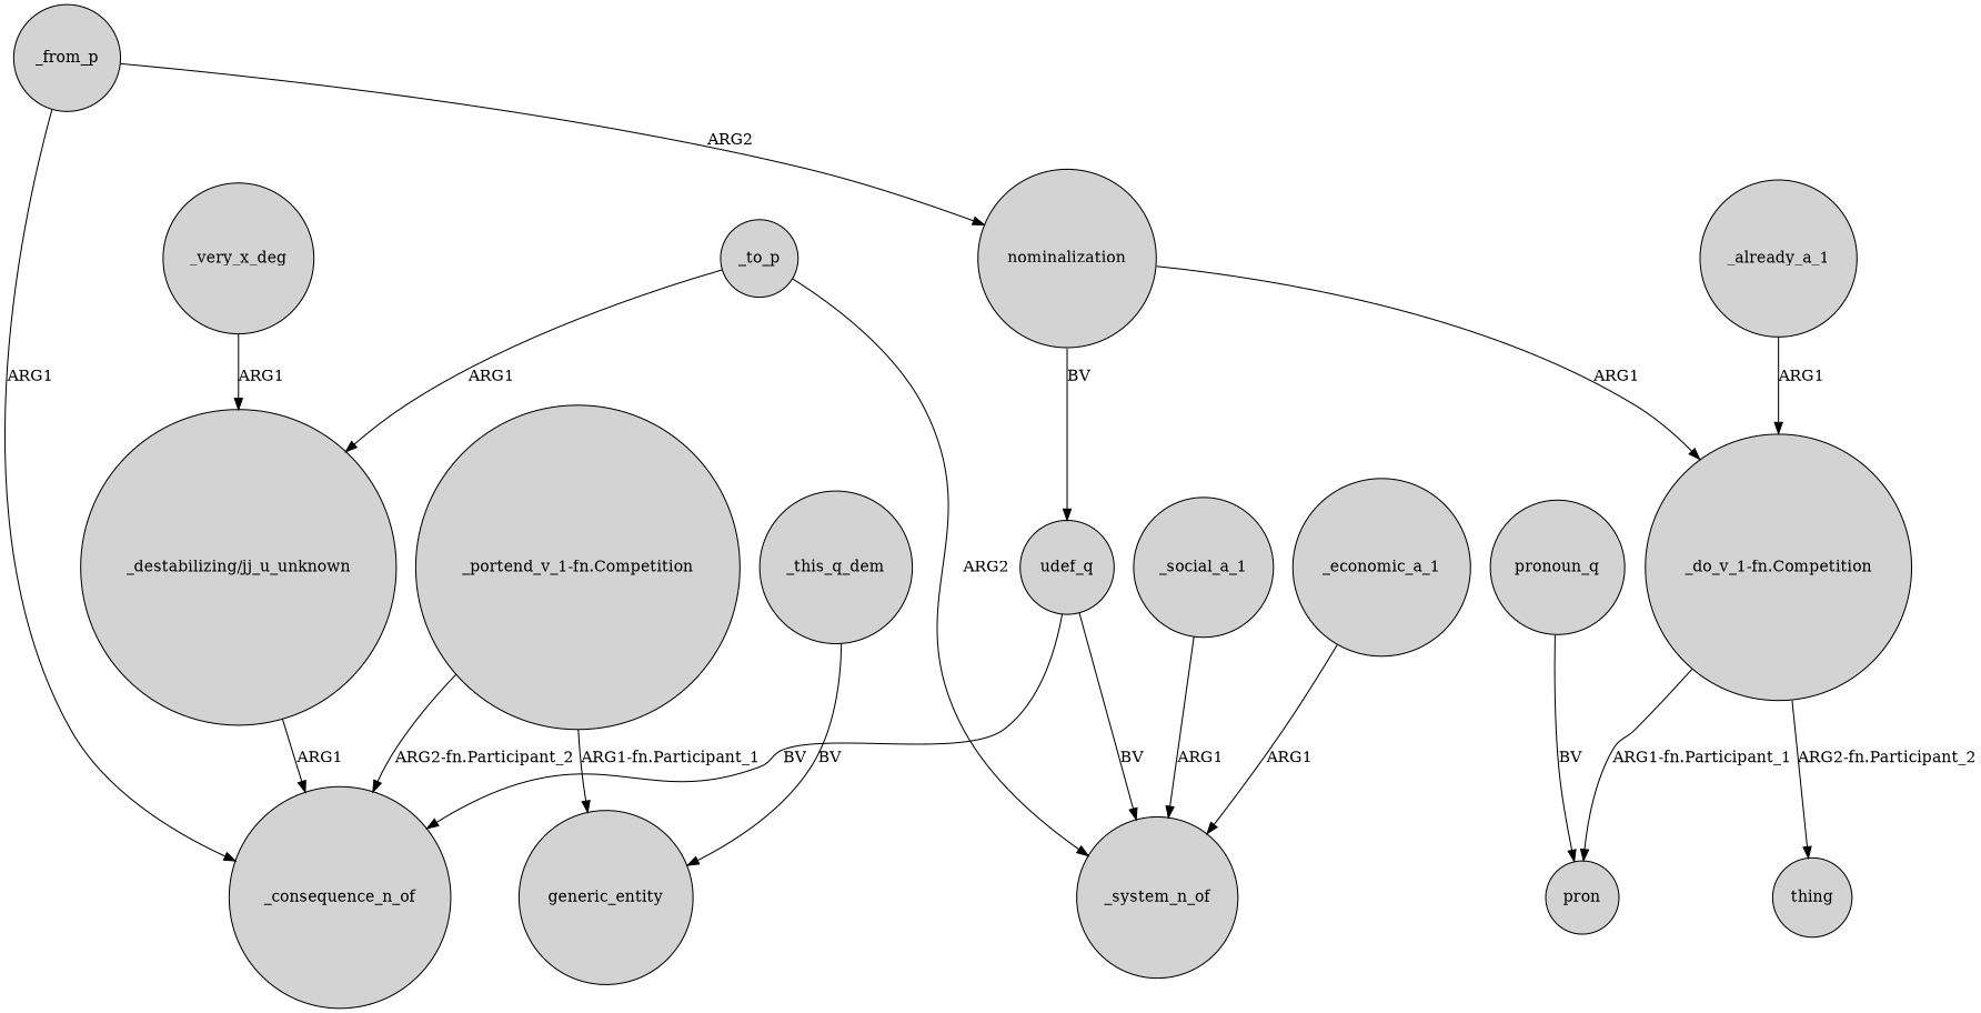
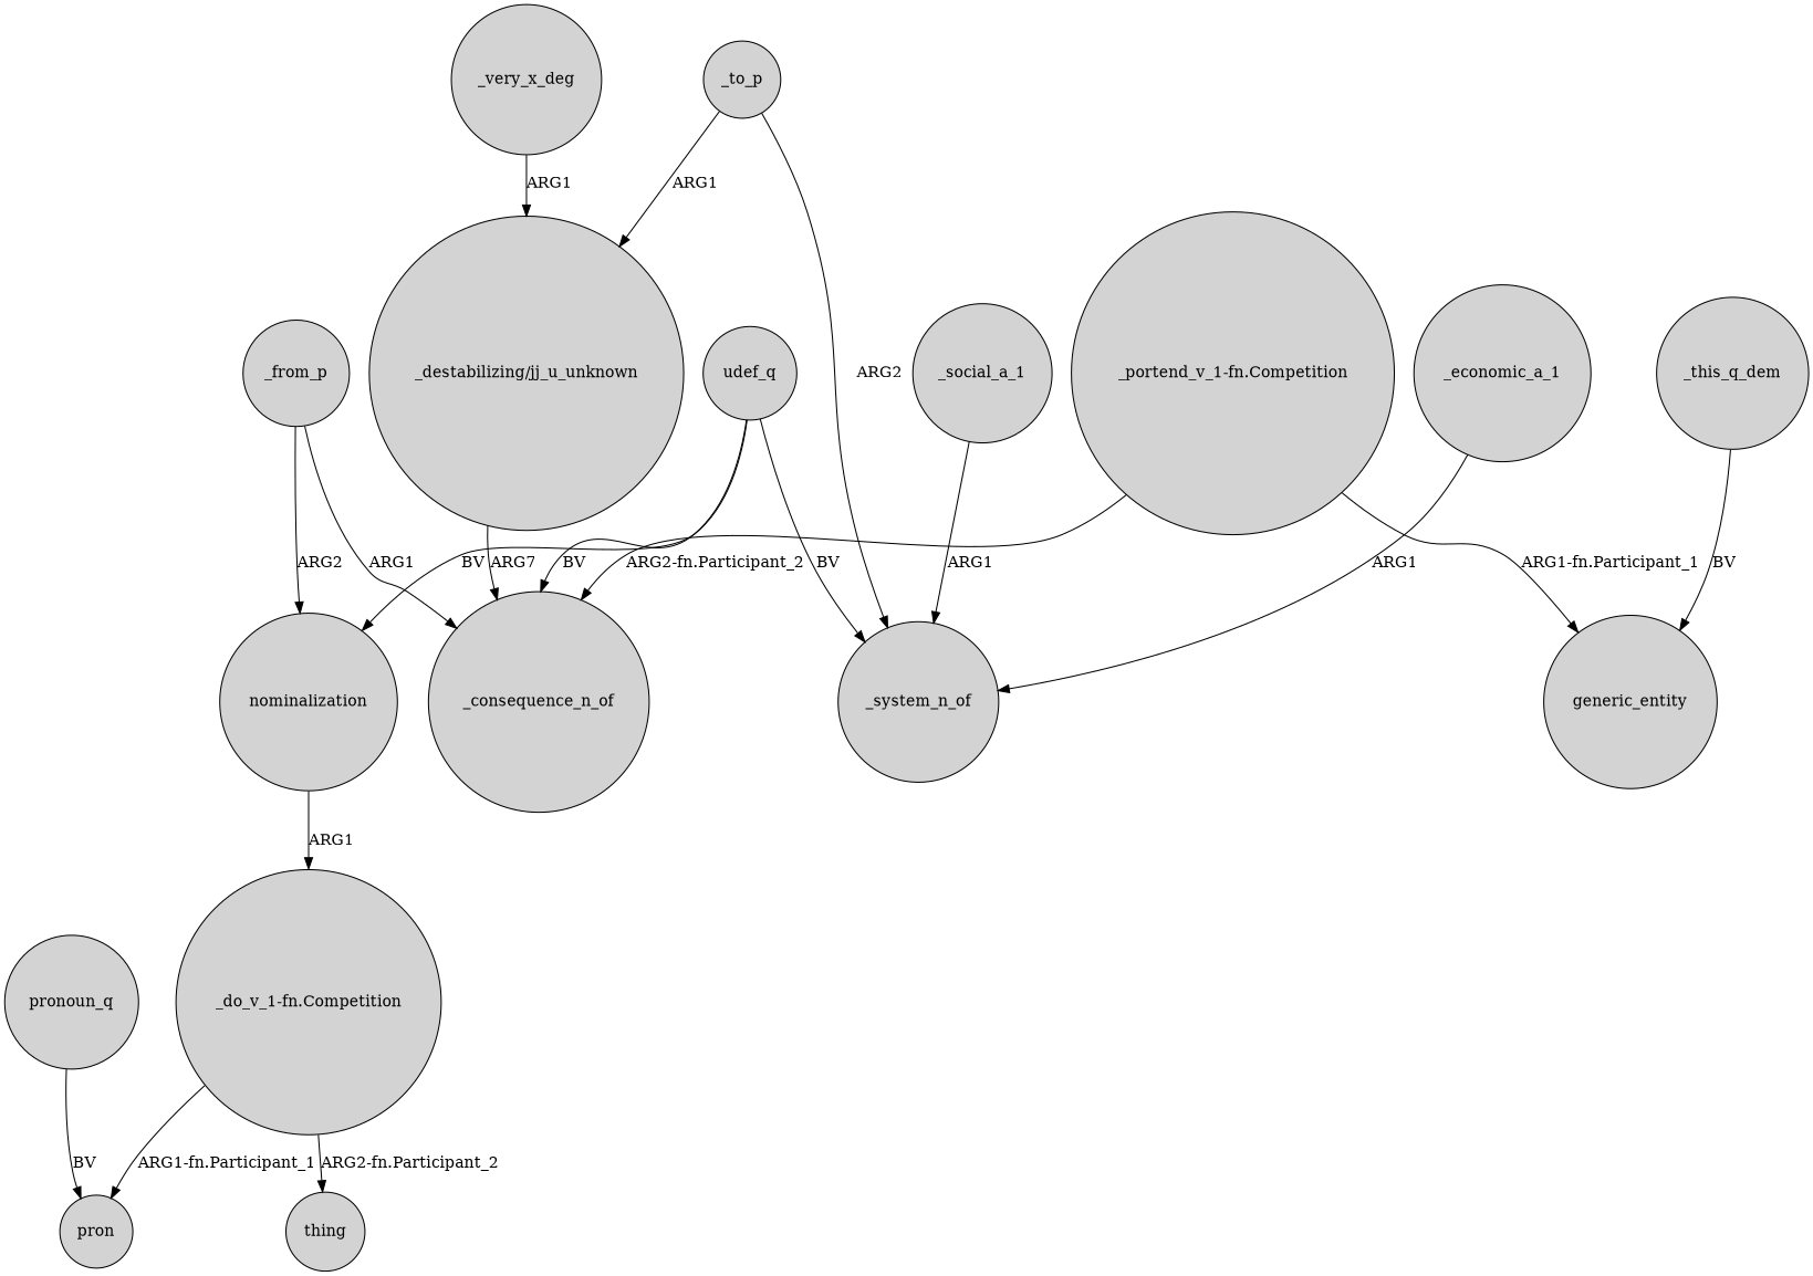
  digraph {
    node [shape=circle style=filled]
    _from_p
    _consequence_n_of
    nominalization
    "_do_v_1-fn.Competition"
    "_destabilizing/jj_u_unknown"
    udef_q
    _system_n_of
    pron
    thing
    _social_a_1
    _economic_a_1
    pronoun_q
    _this_q_dem
    generic_entity
    _to_p
    "_portend_v_1-fn.Competition"
-   _already_a_1
    _very_x_deg
    _from_p -> _consequence_n_of [label=ARG1]
    _from_p -> nominalization [label=ARG2]
    nominalization -> "_do_v_1-fn.Competition" [label=ARG1]
    "_do_v_1-fn.Competition" -> pron [label="ARG1-fn.Participant_1"]
    "_do_v_1-fn.Competition" -> thing [label="ARG2-fn.Participant_2"]
-   "_destabilizing/jj_u_unknown" -> _consequence_n_of [label=ARG1]
+   "_destabilizing/jj_u_unknown" -> _consequence_n_of [label=ARG7]
    udef_q -> _consequence_n_of [label=BV]
-   nominalization -> udef_q [label=BV]
+   udef_q -> nominalization [label=BV]
    udef_q -> _system_n_of [label=BV]
    _social_a_1 -> _system_n_of [label=ARG1]
    _economic_a_1 -> _system_n_of [label=ARG1]
    pronoun_q -> pron [label=BV]
    _this_q_dem -> generic_entity [label=BV]
    _to_p -> "_destabilizing/jj_u_unknown" [label=ARG1]
    _to_p -> _system_n_of [label=ARG2]
    "_portend_v_1-fn.Competition" -> _consequence_n_of [label="ARG2-fn.Participant_2"]
    "_portend_v_1-fn.Competition" -> generic_entity [label="ARG1-fn.Participant_1"]
-   _already_a_1 -> "_do_v_1-fn.Competition" [label=ARG1]
    _very_x_deg -> "_destabilizing/jj_u_unknown" [label=ARG1]
  }
